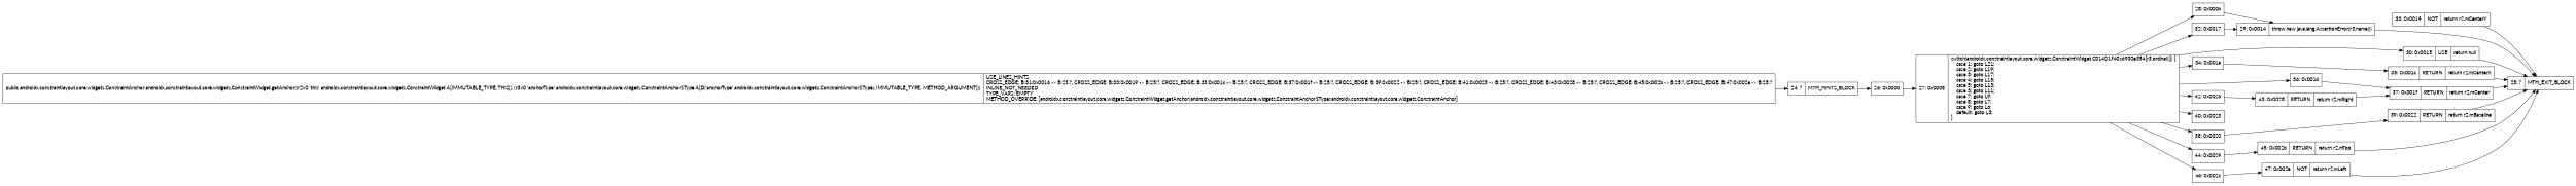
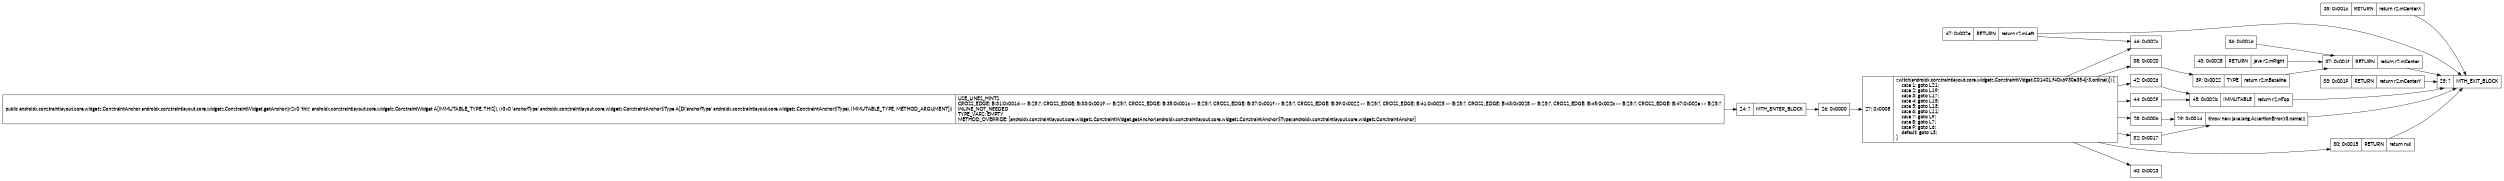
  digraph {
    fontname=Lato
    rankdir=LR
    node [fontname=Lato shape=record]
    edge [fontname=Lato]
-   n1 [label="{24\:\ ?|MTH_HINTS_BLOCK\l}"]
+   n1 [label="{24\:\ ?|MTH_ENTER_BLOCK\l}"]
    n2 [label="{26\:\ 0x0000}"]
-   n3 [label="{27\:\ 0x0008|switch(androidx.constraintlayout.core.widgets.ConstraintWidget.C01401.f40x6930e354[r3.ordinal()]) \{\l    case 1: goto L21;\l    case 2: goto L19;\l    case 3: goto L17;\l    case 4: goto L15;\l    case 5: goto L13;\l    case 3: goto L11;\l    case 7: goto L9;\l    case 8: goto L7;\l    case 9: goto L6;\l    default: goto L3;\l\}\l}"]
+   n3 [label="{27\:\ 0x0008|switch(androidx.constraintlayout.core.widgets.ConstraintWidget.C01401.f40x6930e354[r3.ordinal()]) \{\l    case 1: goto L21;\l    case 2: goto L19;\l    case 3: goto L17;\l    case 4: goto L15;\l    case 5: goto L13;\l    case 6: goto L11;\l    case 7: goto L9;\l    case 8: goto L7;\l    case 9: goto L6;\l    default: goto L3;\l\}\l}"]
    n4 [label="{28\:\ 0x000b}"]
-   n5 [label="{30\:\ 0x0015|USE\l|return null\l}"]
+   n5 [label="{30\:\ 0x0015|RETURN\l|return null\l}"]
    n6 [label="{32\:\ 0x0017}"]
-   n7 [label="{34\:\ 0x001a}"]
    n8 [label="{36\:\ 0x001d}"]
    n9 [label="{38\:\ 0x0020}"]
    n10 [label="{40\:\ 0x0023}"]
    n11 [label="{42\:\ 0x0026}"]
    n12 [label="{44\:\ 0x0029}"]
    n13 [label="{46\:\ 0x002c}"]
    n14 [label="{29\:\ 0x0014|throw new java.lang.AssertionError(r3.name())\l}"]
    n15 [label="{25\:\ ?|MTH_EXIT_BLOCK\l}"]
    n16 [label="{35\:\ 0x001c|RETURN\l|return r2.mCenterX\l}"]
    n17 [label="{37\:\ 0x001f|RETURN\l|return r2.mCenter\l}"]
-   n18 [label="{39\:\ 0x0022|RETURN\l|return r2.mBaseline\l}"]
-   n19 [label="{43\:\ 0x0028|RETURN\l|return r2.mRight\l}"]
-   n20 [label="{45\:\ 0x002b|RETURN\l|return r2.mTop\l}"]
-   n21 [label="{47\:\ 0x002e|NOT\l|return r2.mLeft\l}"]
-   n22 [label="{33\:\ 0x0019|NOT\l|return r2.mCenterY\l}"]
+   n18 [label="{39\:\ 0x0022|TYPE\l|return r2.mBaseline\l}"]
+   n19 [label="{43\:\ 0x0028|RETURN\l|java r2.mRight\l}"]
+   n20 [label="{45\:\ 0x002b|IMMUTABLE\l|return r2.mTop\l}"]
+   n21 [label="{47\:\ 0x002e|RETURN\l|return r2.mLeft\l}"]
+   n22 [label="{33\:\ 0x0019|RETURN\l|return r2.mCenterY\l}"]
    n23 [label="{public androidx.constraintlayout.core.widgets.ConstraintAnchor androidx.constraintlayout.core.widgets.ConstraintWidget.getAnchor((r2v0 'this' androidx.constraintlayout.core.widgets.ConstraintWidget A[IMMUTABLE_TYPE, THIS]), (r3v0 'anchorType' androidx.constraintlayout.core.widgets.ConstraintAnchor$Type A[D('anchorType' androidx.constraintlayout.core.widgets.ConstraintAnchor$Type), IMMUTABLE_TYPE, METHOD_ARGUMENT]))  | USE_LINES_HINTS\lCROSS_EDGE: B:31:0x0016 \-\> B:25:?, CROSS_EDGE: B:33:0x0019 \-\> B:25:?, CROSS_EDGE: B:35:0x001c \-\> B:25:?, CROSS_EDGE: B:37:0x001f \-\> B:25:?, CROSS_EDGE: B:39:0x0022 \-\> B:25:?, CROSS_EDGE: B:41:0x0025 \-\> B:25:?, CROSS_EDGE: B:43:0x0028 \-\> B:25:?, CROSS_EDGE: B:45:0x002b \-\> B:25:?, CROSS_EDGE: B:47:0x002e \-\> B:25:?\lINLINE_NOT_NEEDED\lTYPE_VARS: EMPTY\lMETHOD_OVERRIDE: [androidx.constraintlayout.core.widgets.ConstraintWidget.getAnchor(androidx.constraintlayout.core.widgets.ConstraintAnchor$Type):androidx.constraintlayout.core.widgets.ConstraintAnchor]\l}"]
    n1 -> n2
    n2 -> n3
    n3 -> n4
    n3 -> n5
    n3 -> n6
-   n3 -> n7
-   n3 -> n8
    n3 -> n9
    n3 -> n10
    n3 -> n11
    n3 -> n12
    n3 -> n13
    n4 -> n14
    n5 -> n15
    n6 -> n14
-   n7 -> n16
    n8 -> n17
    n9 -> n18
-   n11 -> n19
+   n11 -> n20
    n12 -> n20
-   n13 -> n21
+   n21 -> n13
    n14 -> n15
    n16 -> n15
    n17 -> n15
-   n18 -> n15
+   n18 -> n17
    n19 -> n17
    n20 -> n15
    n21 -> n15
    n22 -> n15
    n23 -> n1
  }
